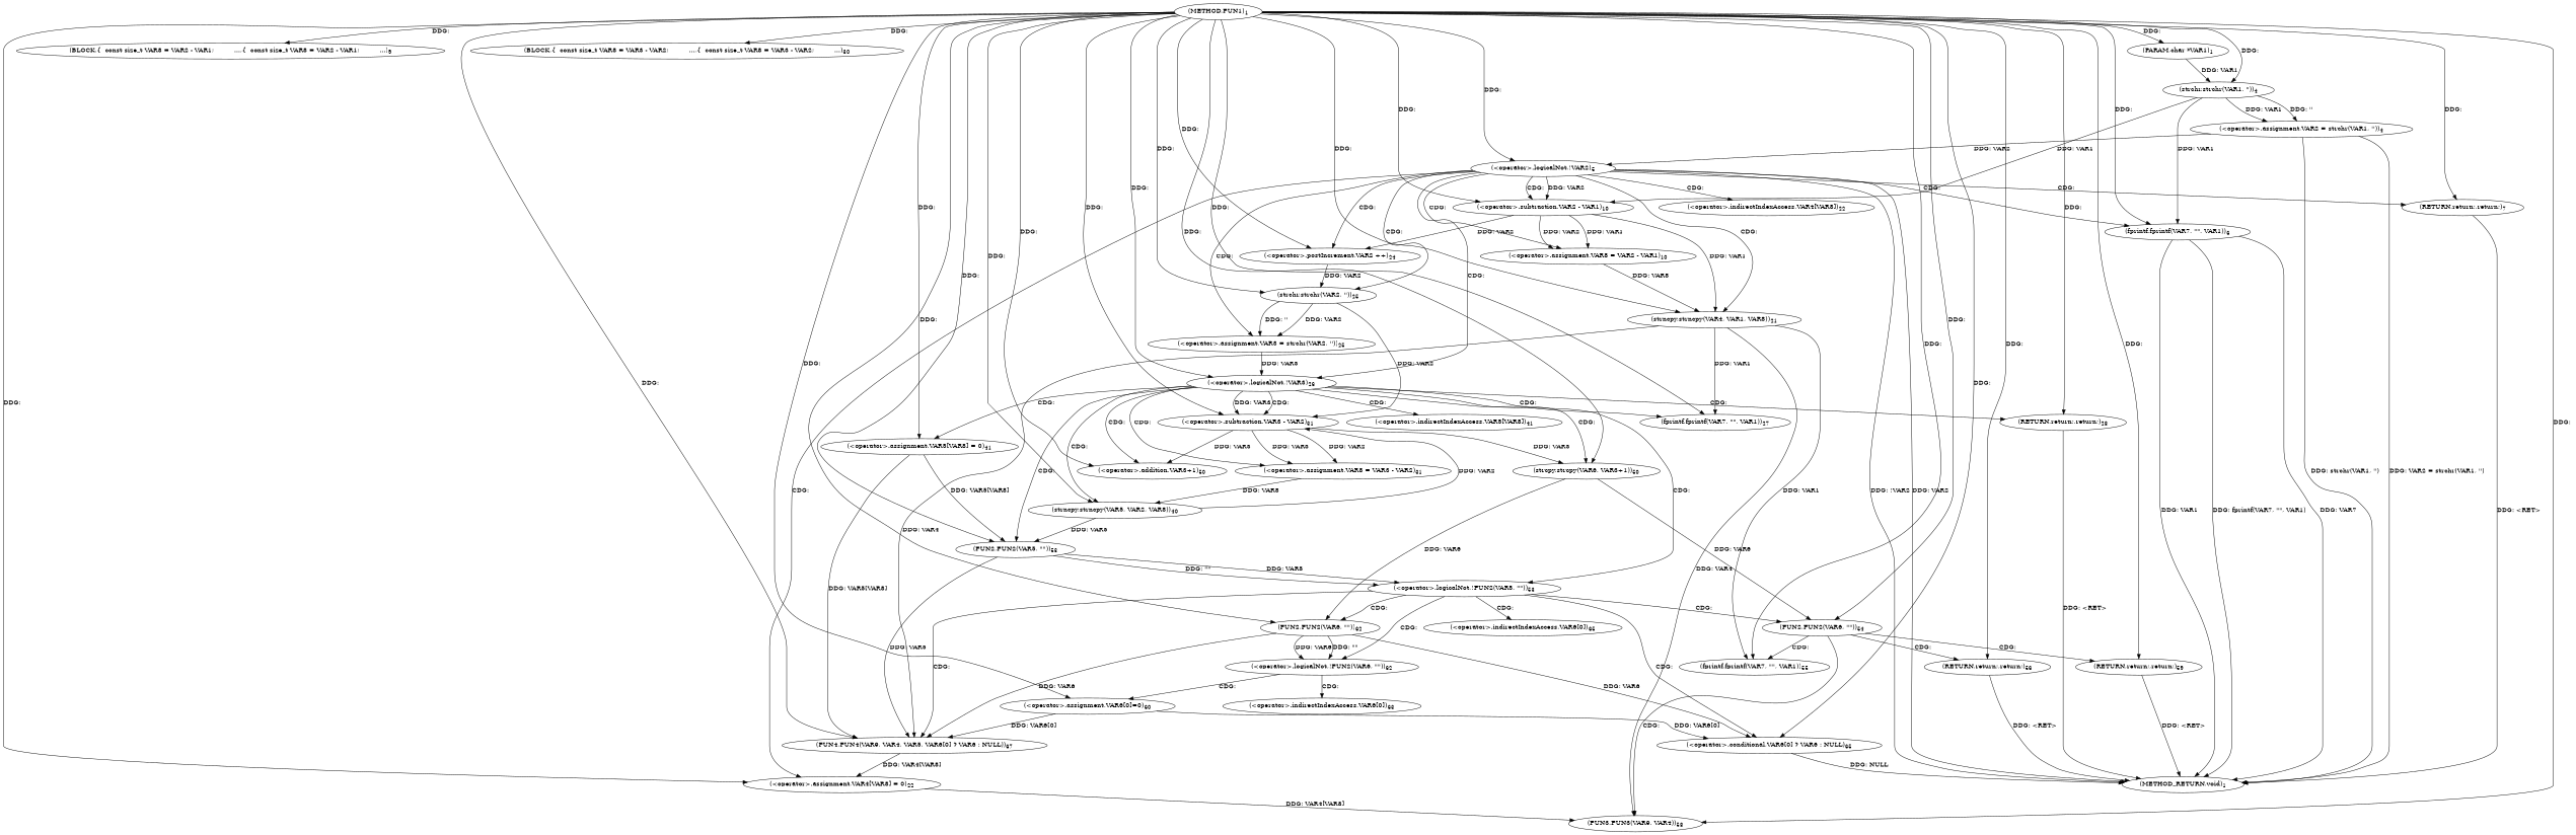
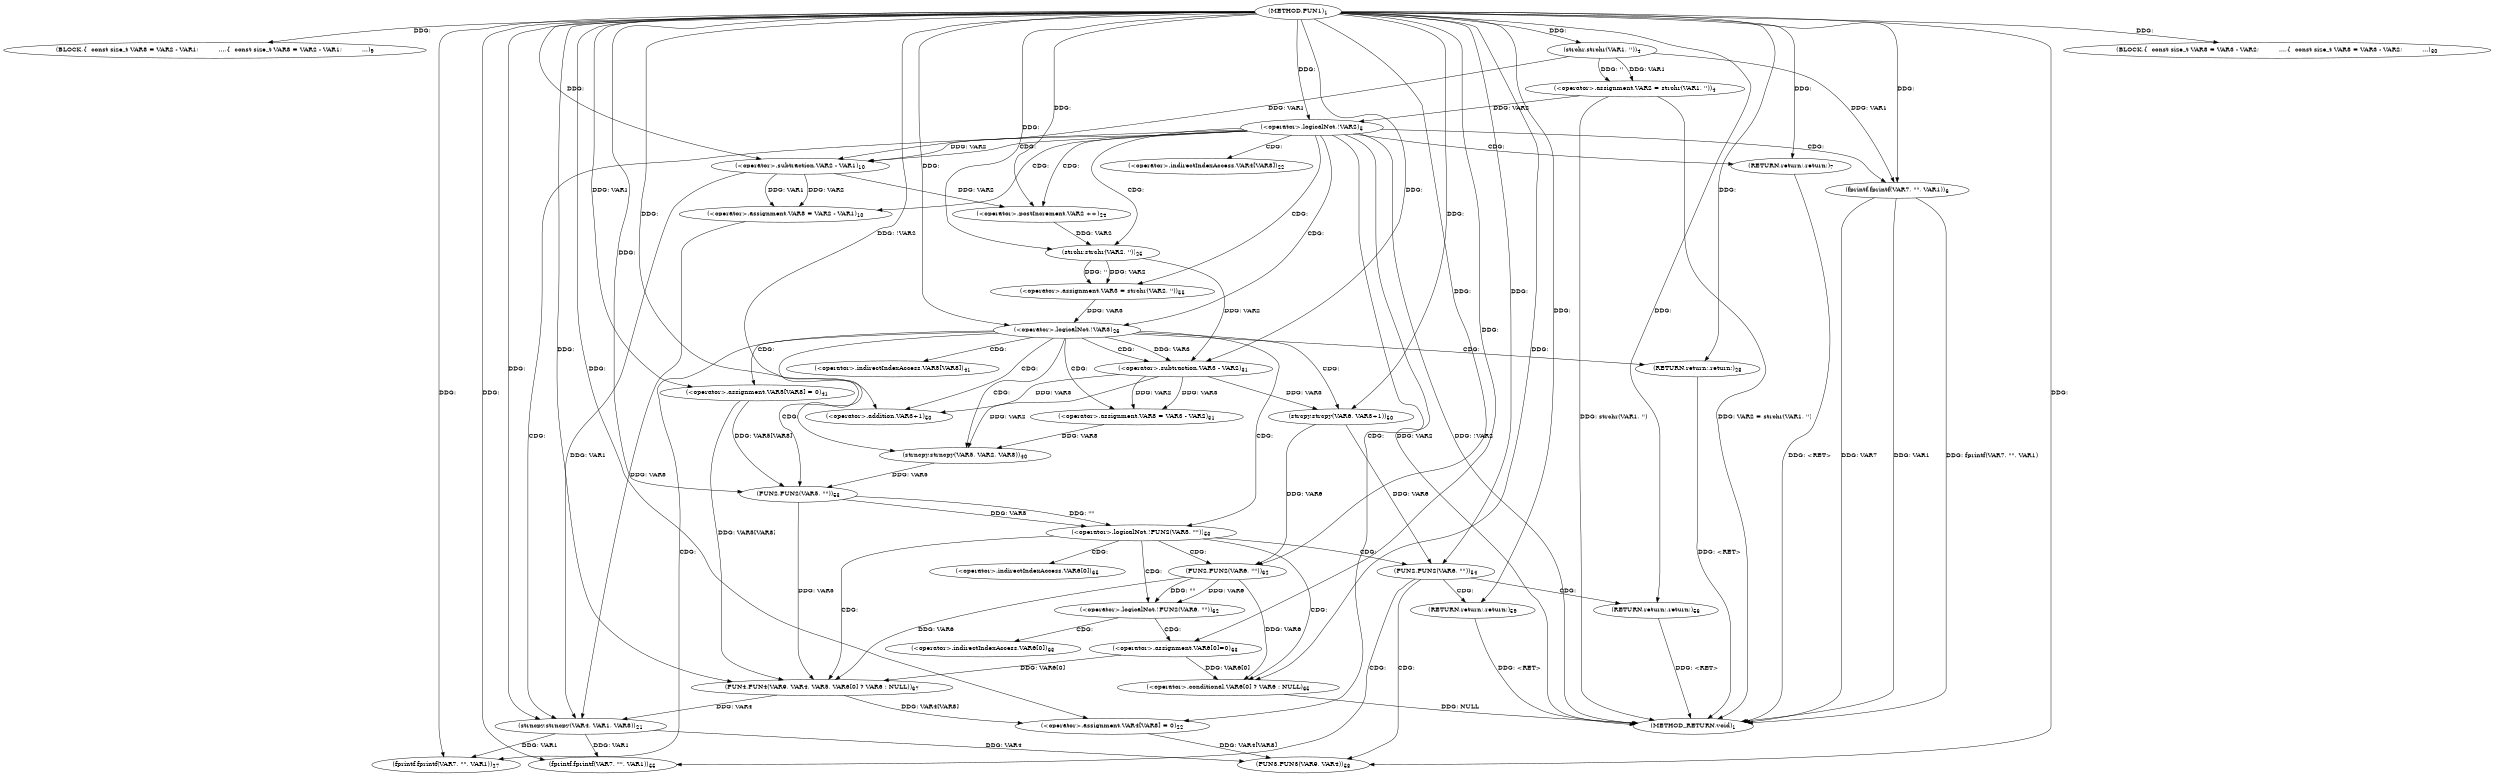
  digraph {
    n1 [label=<(METHOD,FUN1)<SUB>1</SUB>>]
-   n2 [label=<(PARAM,char *VAR1)<SUB>1</SUB>>]
    n3 [label=<(BLOCK,{  		const size_t VAR8 = VAR2 - VAR1;          ...,{  		const size_t VAR8 = VAR2 - VAR1;          ...)<SUB>9</SUB>>]
    n4 [label=<(&lt;operator&gt;.postIncrement,VAR2 ++)<SUB>24</SUB>>]
    n5 [label=<(BLOCK,{  		const size_t VAR8 = VAR3 - VAR2;          ...,{  		const size_t VAR8 = VAR3 - VAR2;          ...)<SUB>30</SUB>>]
    n6 [label=<(FUN4,FUN4(VAR9, VAR4, VAR5, VAR6[0] ? VAR6 : NULL))<SUB>67</SUB>>]
    n7 [label=<(&lt;operator&gt;.logicalNot,!VAR2)<SUB>5</SUB>>]
    n8 [label=<(strncpy,strncpy(VAR4, VAR1, VAR8))<SUB>21</SUB>>]
    n9 [label=<(&lt;operator&gt;.assignment,VAR4[VAR8] = 0)<SUB>22</SUB>>]
    n10 [label=<(&lt;operator&gt;.logicalNot,!VAR3)<SUB>26</SUB>>]
    n11 [label=<(strncpy,strncpy(VAR5, VAR2, VAR8))<SUB>40</SUB>>]
    n12 [label=<(&lt;operator&gt;.assignment,VAR5[VAR8] = 0)<SUB>41</SUB>>]
    n13 [label=<(strcpy,strcpy(VAR6, VAR3+1))<SUB>50</SUB>>]
    n14 [label=<(strchr,strchr(VAR1, ''))<SUB>4</SUB>>]
    n15 [label=<(fprintf,fprintf(VAR7, &quot;&quot;, VAR1))<SUB>6</SUB>>]
    n16 [label=<(RETURN,return;,return;)<SUB>7</SUB>>]
    n17 [label=<(strchr,strchr(VAR2, ''))<SUB>25</SUB>>]
    n18 [label=<(fprintf,fprintf(VAR7, &quot;&quot;, VAR1))<SUB>27</SUB>>]
    n19 [label=<(RETURN,return;,return;)<SUB>28</SUB>>]
    n20 [label=<(FUN3,FUN3(VAR9, VAR4))<SUB>58</SUB>>]
    n21 [label=<(RETURN,return;,return;)<SUB>59</SUB>>]
-   n22 [label=<(&lt;operator&gt;.assignment,VAR6[0]=0)<SUB>60</SUB>>]
+   n22 [label=<(&lt;operator&gt;.assignment,VAR6[0]=0)<SUB>63</SUB>>]
    n23 [label=<(&lt;operator&gt;.conditional,VAR6[0] ? VAR6 : NULL)<SUB>65</SUB>>]
    n24 [label=<(&lt;operator&gt;.subtraction,VAR2 - VAR1)<SUB>10</SUB>>]
    n25 [label=<(&lt;operator&gt;.subtraction,VAR3 - VAR2)<SUB>31</SUB>>]
    n26 [label=<(&lt;operator&gt;.addition,VAR3+1)<SUB>50</SUB>>]
    n27 [label=<(FUN2,FUN2(VAR5, &quot;&quot;))<SUB>53</SUB>>]
    n28 [label=<(FUN2,FUN2(VAR6, &quot;&quot;))<SUB>54</SUB>>]
    n29 [label=<(FUN2,FUN2(VAR6, &quot;&quot;))<SUB>62</SUB>>]
    n30 [label=<(fprintf,fprintf(VAR7, &quot;&quot;, VAR1))<SUB>55</SUB>>]
    n31 [label=<(RETURN,return;,return;)<SUB>56</SUB>>]
    n32 [label=<(METHOD_RETURN,void)<SUB>1</SUB>>]
-   n33 [label=<(&lt;operator&gt;.assignment,VAR3 = strchr(VAR2, ''))<SUB>25</SUB>>]
+   n33 [label=<(&lt;operator&gt;.assignment,VAR3 = strchr(VAR2, ''))<SUB>55</SUB>>]
    n34 [label=<(&lt;operator&gt;.assignment,VAR8 = VAR2 - VAR1)<SUB>10</SUB>>]
    n35 [label=<(&lt;operator&gt;.indirectIndexAccess,VAR4[VAR8])<SUB>22</SUB>>]
    n36 [label=<(&lt;operator&gt;.assignment,VAR8 = VAR3 - VAR2)<SUB>31</SUB>>]
    n37 [label=<(&lt;operator&gt;.logicalNot,!FUN2(VAR5, &quot;&quot;))<SUB>53</SUB>>]
    n38 [label=<(&lt;operator&gt;.indirectIndexAccess,VAR5[VAR8])<SUB>41</SUB>>]
    n39 [label=<(&lt;operator&gt;.assignment,VAR2 = strchr(VAR1, ''))<SUB>4</SUB>>]
    n40 [label=<(&lt;operator&gt;.logicalNot,!FUN2(VAR6, &quot;&quot;))<SUB>62</SUB>>]
    n41 [label=<(&lt;operator&gt;.indirectIndexAccess,VAR6[0])<SUB>65</SUB>>]
    n42 [label=<(&lt;operator&gt;.indirectIndexAccess,VAR6[0])<SUB>63</SUB>>]
-   n1 -> n2 [label="DDG: "]
    n1 -> n3 [label="DDG: "]
    n1 -> n4 [label="DDG: "]
    n1 -> n5 [label="DDG: "]
    n1 -> n6 [label="DDG: "]
    n1 -> n7 [label="DDG: "]
    n1 -> n8 [label="DDG: "]
    n1 -> n9 [label="DDG: "]
    n1 -> n10 [label="DDG: "]
-   n1 -> n11 [label="DDG: "]
-   n1 -> n12 [label="DDG: "]
+   n1 -> n11 [label="DDG: !VAR2"]
+   n1 -> n12 [label="DDG: VAR1"]
    n1 -> n13 [label="DDG: "]
    n1 -> n14 [label="DDG: "]
    n1 -> n15 [label="DDG: "]
    n1 -> n16 [label="DDG: "]
    n1 -> n17 [label="DDG: "]
    n1 -> n18 [label="DDG: "]
    n1 -> n19 [label="DDG: "]
    n1 -> n20 [label="DDG: "]
    n1 -> n21 [label="DDG: "]
    n1 -> n22 [label="DDG: "]
    n1 -> n23 [label="DDG: "]
    n1 -> n24 [label="DDG: "]
    n1 -> n25 [label="DDG: "]
    n1 -> n26 [label="DDG: "]
    n1 -> n27 [label="DDG: "]
    n1 -> n28 [label="DDG: "]
    n1 -> n29 [label="DDG: "]
    n1 -> n30 [label="DDG: "]
    n1 -> n31 [label="DDG: "]
-   n2 -> n14 [label="DDG: VAR1"]
    n4 -> n17 [label="DDG: VAR2"]
    n6 -> n9 [label="DDG: VAR4[VAR8]"]
    n7 -> n4 [label="CDG: "]
    n7 -> n8 [label="CDG: "]
    n7 -> n9 [label="CDG: "]
    n7 -> n10 [label="CDG: "]
    n7 -> n15 [label="CDG: "]
    n7 -> n16 [label="CDG: "]
    n7 -> n17 [label="CDG: "]
    n7 -> n24 [label="DDG: VAR2"]
    n7 -> n24 [label="CDG: "]
    n7 -> n32 [label="DDG: VAR2"]
    n7 -> n32 [label="DDG: !VAR2"]
    n7 -> n33 [label="CDG: "]
    n7 -> n34 [label="CDG: "]
    n7 -> n35 [label="CDG: "]
-   n8 -> n6 [label="DDG: VAR4"]
+   n6 -> n8 [label="DDG: VAR4"]
    n8 -> n18 [label="DDG: VAR1"]
    n8 -> n20 [label="DDG: VAR4"]
    n8 -> n30 [label="DDG: VAR1"]
    n9 -> n20 [label="DDG: VAR4[VAR8]"]
    n10 -> n11 [label="CDG: "]
    n10 -> n12 [label="CDG: "]
    n10 -> n13 [label="CDG: "]
    n10 -> n18 [label="CDG: "]
    n10 -> n19 [label="CDG: "]
    n10 -> n25 [label="DDG: VAR3"]
    n10 -> n25 [label="CDG: "]
    n10 -> n26 [label="CDG: "]
    n10 -> n27 [label="CDG: "]
    n10 -> n36 [label="CDG: "]
    n10 -> n37 [label="CDG: "]
    n10 -> n38 [label="CDG: "]
    n11 -> n27 [label="DDG: VAR5"]
    n12 -> n6 [label="DDG: VAR5[VAR8]"]
    n12 -> n27 [label="DDG: VAR5[VAR8]"]
    n13 -> n28 [label="DDG: VAR6"]
    n13 -> n29 [label="DDG: VAR6"]
    n14 -> n15 [label="DDG: VAR1"]
    n14 -> n24 [label="DDG: VAR1"]
    n14 -> n39 [label="DDG: VAR1"]
    n14 -> n39 [label="DDG: ''"]
    n15 -> n32 [label="DDG: VAR7"]
    n15 -> n32 [label="DDG: VAR1"]
    n15 -> n32 [label="DDG: fprintf(VAR7, &quot;&quot;, VAR1)"]
    n16 -> n32 [label="DDG: &lt;RET&gt;"]
    n17 -> n25 [label="DDG: VAR2"]
    n17 -> n33 [label="DDG: VAR2"]
    n17 -> n33 [label="DDG: ''"]
    n19 -> n32 [label="DDG: &lt;RET&gt;"]
    n21 -> n32 [label="DDG: &lt;RET&gt;"]
    n22 -> n6 [label="DDG: VAR6[0]"]
    n22 -> n23 [label="DDG: VAR6[0]"]
    n23 -> n32 [label="DDG: NULL"]
    n24 -> n4 [label="DDG: VAR2"]
    n24 -> n8 [label="DDG: VAR1"]
    n24 -> n34 [label="DDG: VAR2"]
    n24 -> n34 [label="DDG: VAR1"]
-   n11 -> n25 [label="DDG: VAR2"]
+   n25 -> n11 [label="DDG: VAR2"]
    n25 -> n13 [label="DDG: VAR3"]
    n25 -> n26 [label="DDG: VAR3"]
    n25 -> n36 [label="DDG: VAR3"]
    n25 -> n36 [label="DDG: VAR2"]
    n27 -> n6 [label="DDG: VAR5"]
    n27 -> n37 [label="DDG: VAR5"]
    n27 -> n37 [label="DDG: &quot;&quot;"]
    n28 -> n20 [label="CDG: "]
    n28 -> n21 [label="CDG: "]
    n28 -> n30 [label="CDG: "]
    n28 -> n31 [label="CDG: "]
    n29 -> n6 [label="DDG: VAR6"]
    n29 -> n23 [label="DDG: VAR6"]
    n29 -> n40 [label="DDG: VAR6"]
    n29 -> n40 [label="DDG: &quot;&quot;"]
    n31 -> n32 [label="DDG: &lt;RET&gt;"]
    n33 -> n10 [label="DDG: VAR3"]
    n34 -> n8 [label="DDG: VAR8"]
    n36 -> n11 [label="DDG: VAR8"]
    n37 -> n6 [label="CDG: "]
    n37 -> n23 [label="CDG: "]
    n37 -> n28 [label="CDG: "]
    n37 -> n29 [label="CDG: "]
    n37 -> n40 [label="CDG: "]
    n37 -> n41 [label="CDG: "]
    n39 -> n7 [label="DDG: VAR2"]
    n39 -> n32 [label="DDG: strchr(VAR1, '')"]
    n39 -> n32 [label="DDG: VAR2 = strchr(VAR1, '')"]
    n40 -> n22 [label="CDG: "]
    n40 -> n42 [label="CDG: "]
  }
